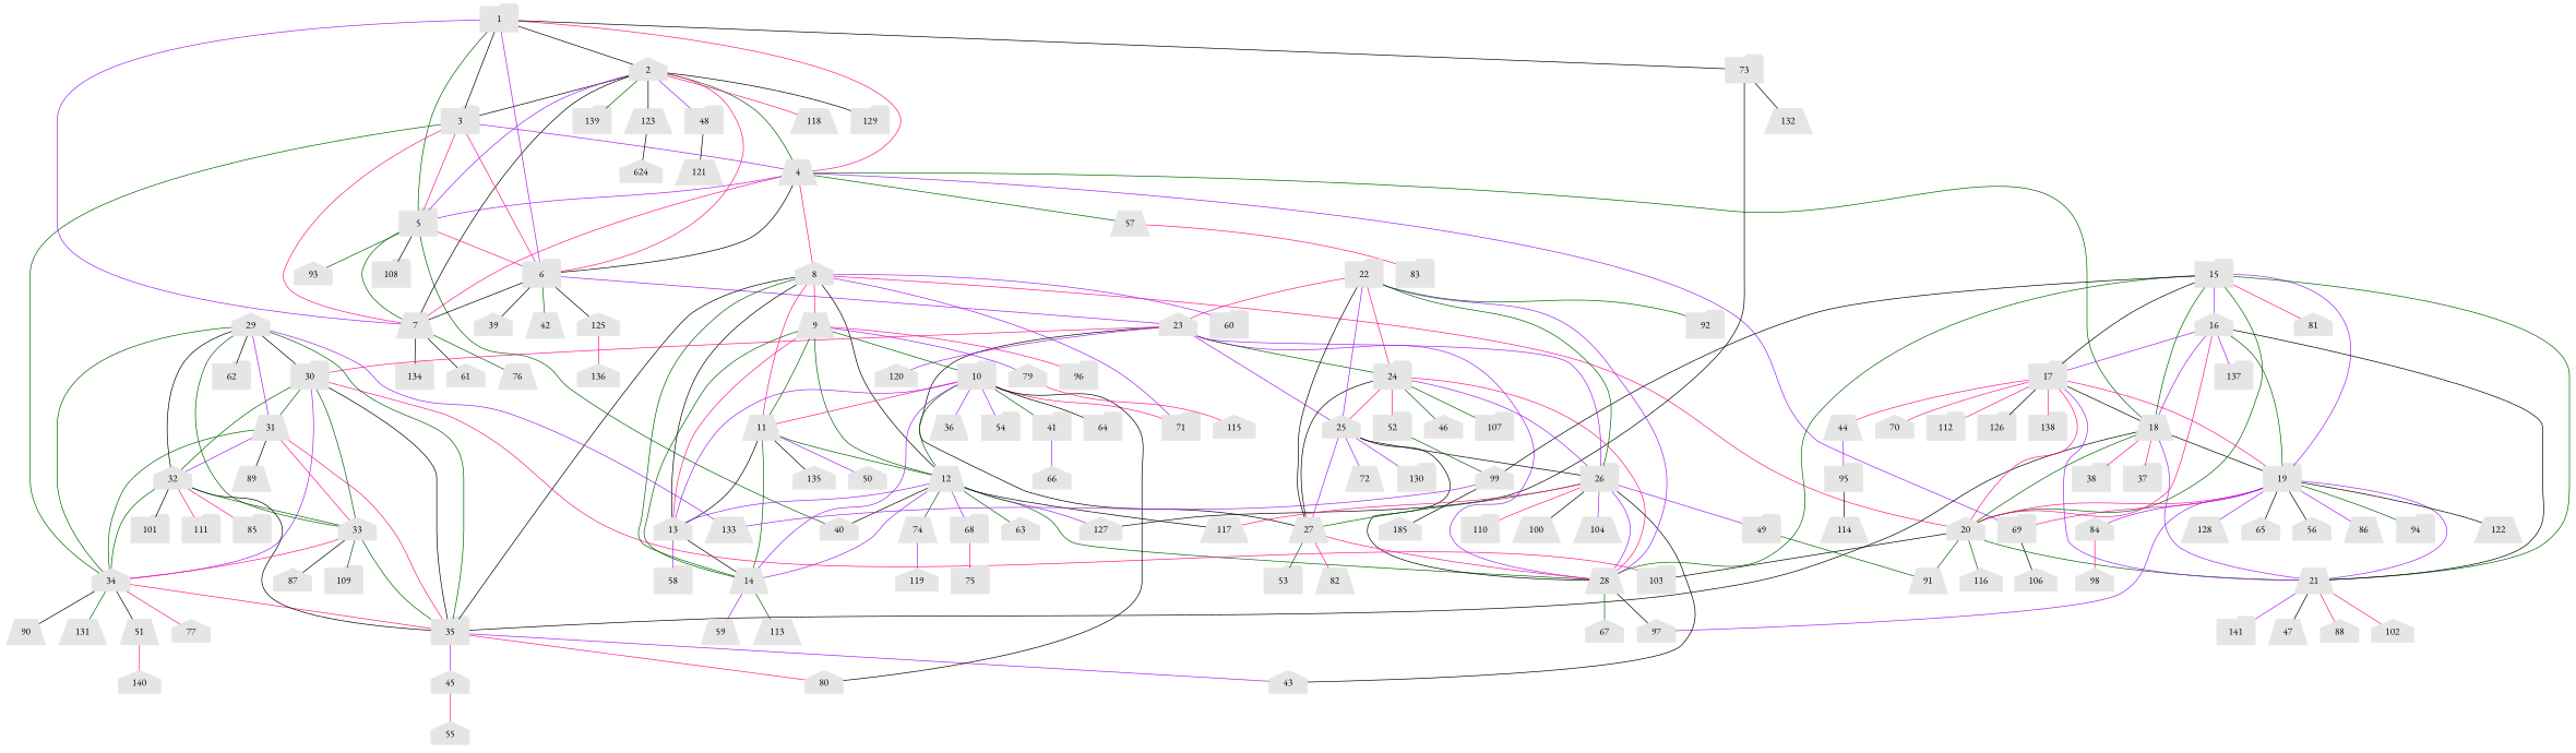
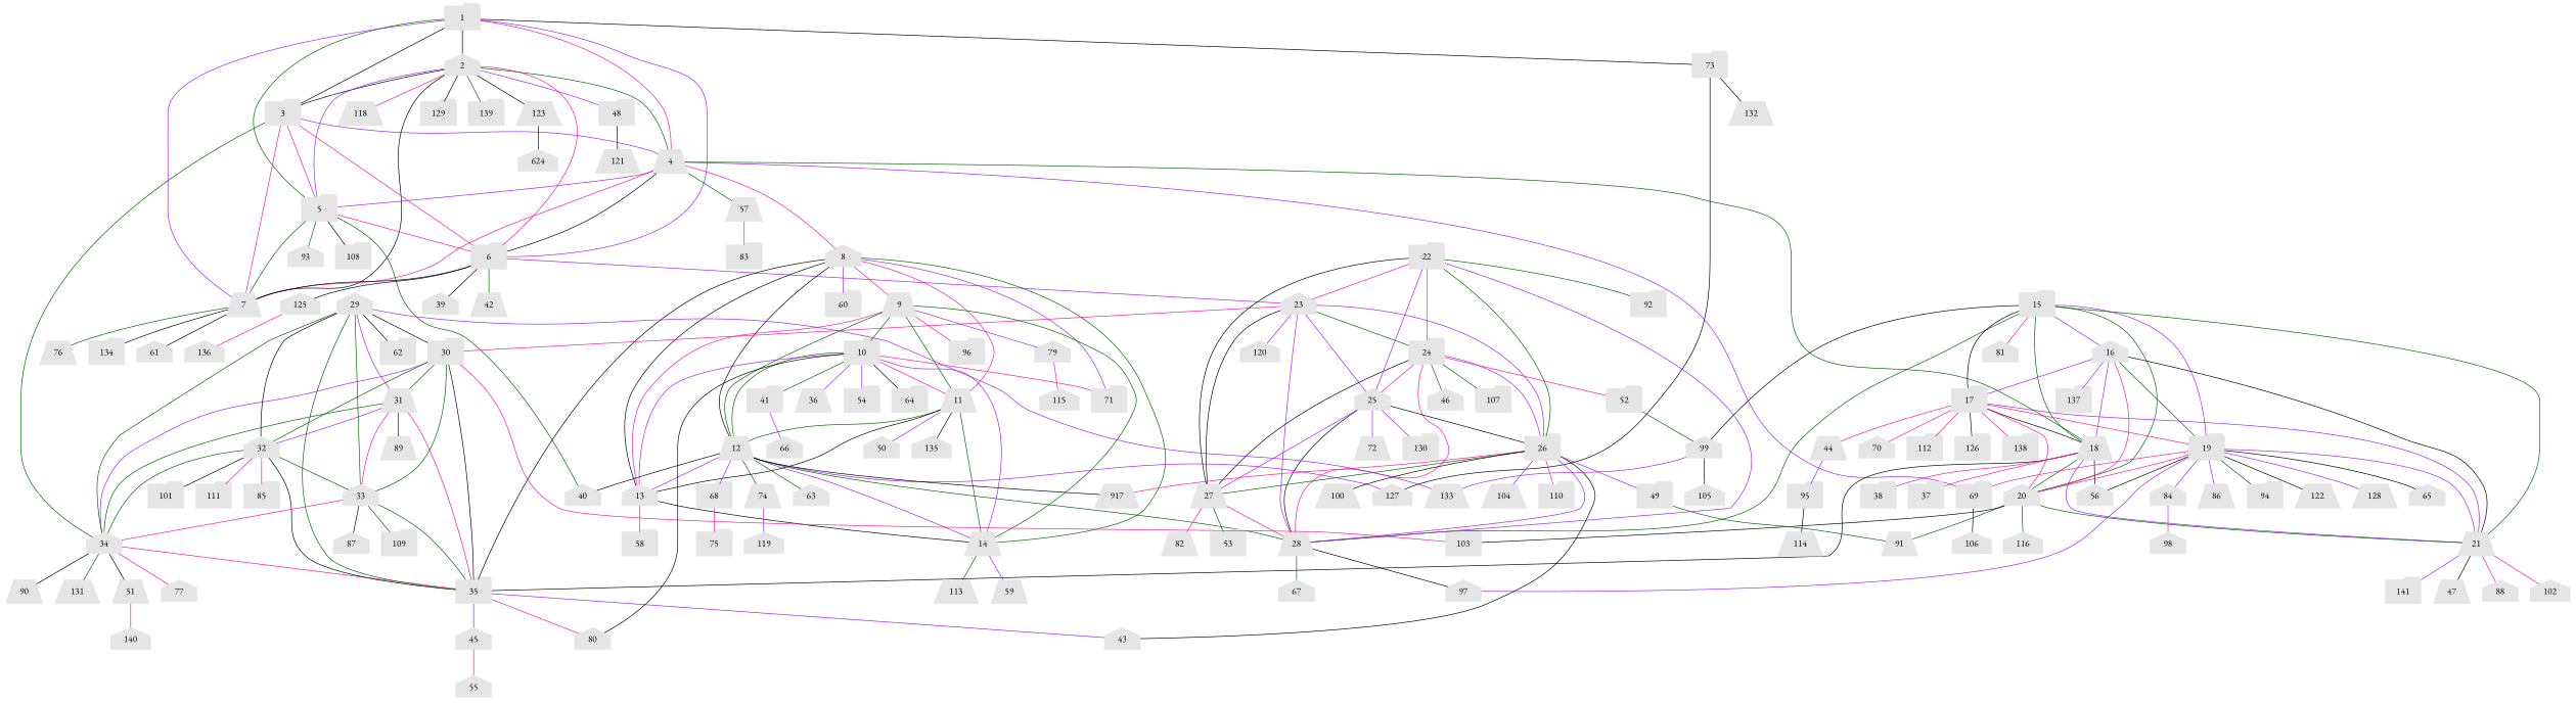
  graph {
    fontname="EB Garamond"
    node [color=gray90 fontname="EB Garamond" shape=folder style=filled]
    edge [color=black fontname="EB Garamond"]
    2 [shape=house]
    1
    3
    4 [shape=trapezium]
    5
    6
    7 [shape=trapezium]
    73
    48
    118 [shape=trapezium]
    123 [shape=trapezium]
    129
    139
    34 [shape=house]
    8 [shape=house]
    18 [shape=trapezium]
    57 [shape=trapezium]
    69
    40 [shape=house]
    93 [shape=house]
    108
    23 [shape=house]
    39 [shape=house]
    42 [shape=trapezium]
    125 [shape=house]
    61 [shape=house]
    76 [shape=trapezium]
    134
    127 [shape=house]
    132 [shape=trapezium]
    121 [shape=trapezium]
    n32 [label=624 shape=house]
    35
    51 [shape=trapezium]
    77 [shape=house]
    90 [shape=trapezium]
    131 [shape=trapezium]
    9 [shape=trapezium]
    11 [shape=trapezium]
    12 [shape=trapezium]
    13 [shape=house]
    14 [shape=trapezium]
    20 [shape=house]
    60
    71
    19
    21 [shape=trapezium]
    37
    38
    83
    106 [shape=house]
    28 [shape=trapezium]
    24
    25 [shape=house]
    26
    27 [shape=trapezium]
    30
    120 [shape=house]
    136 [shape=house]
    10
    79 [shape=house]
    96
    36 [shape=trapezium]
    41
    54
    64
    80 [shape=house]
    50 [shape=house]
    135 [shape=house]
    63 [shape=house]
    68
    74 [shape=trapezium]
-   117 [shape=trapezium]
+   117 [shape=trapezium label=917]
    58
    59 [shape=trapezium]
    113 [shape=trapezium]
    91 [shape=trapezium]
    103
    116 [shape=house]
    43 [shape=house]
    45 [shape=house]
    115 [shape=house]
    66 [shape=house]
    97 [shape=house]
    67 [shape=house]
    75
    119 [shape=house]
    15
    16 [shape=house]
    17
    81 [shape=house]
    99 [shape=house]
    137
    44 [shape=trapezium]
    70 [shape=house]
    112
    126
    138
    56 [shape=house]
    65 [shape=house]
    84 [shape=house]
    86 [shape=trapezium]
    94
    122 [shape=trapezium]
    128 [shape=trapezium]
    47 [shape=trapezium]
    88 [shape=house]
    102 [shape=house]
    141
    133 [shape=trapezium]
-   105 [shape=house label=185]
+   105 [shape=house]
    95
    98 [shape=house]
    22
    92
    46 [shape=house]
    52
    107
    72 [shape=trapezium]
    130
    49
    100 [shape=trapezium]
    104 [shape=trapezium]
    110
    53
    82 [shape=trapezium]
    31 [shape=trapezium]
    32 [shape=house]
    33 [shape=house]
    29 [shape=house]
    62
    89 [shape=trapezium]
    85
    101
    111
    87 [shape=house]
    109
    140 [shape=house]
    55 [shape=house]
    114 [shape=trapezium]
    2 -- 3
    2 -- 4 [color=darkgreen]
    2 -- 5 [color=purple]
    2 -- 6 [color=deeppink]
    2 -- 7
    2 -- 48 [color=purple]
    2 -- 118 [color=deeppink]
    2 -- 123
    2 -- 129
    2 -- 139 [color=darkgreen]
    1 -- 2
    1 -- 3
    1 -- 4 [color=deeppink]
    1 -- 5 [color=darkgreen]
    1 -- 6 [color=purple]
    1 -- 7 [color=purple]
    1 -- 73
    3 -- 4 [color=purple]
    3 -- 5 [color=deeppink]
    3 -- 6 [color=deeppink]
    3 -- 7 [color=deeppink]
    3 -- 34 [color=darkgreen]
    4 -- 5 [color=purple]
    4 -- 6
    4 -- 7 [color=deeppink]
    4 -- 8 [color=deeppink]
    4 -- 18 [color=darkgreen]
    4 -- 57 [color=darkgreen]
    4 -- 69 [color=purple]
    5 -- 6 [color=deeppink]
    5 -- 7 [color=darkgreen]
    5 -- 40 [color=darkgreen]
    5 -- 93 [color=darkgreen]
    5 -- 108
    6 -- 7
    6 -- 23 [color=purple]
    6 -- 39
    6 -- 42 [color=darkgreen]
    6 -- 125
    7 -- 61
    7 -- 76 [color=darkgreen]
    7 -- 134
    73 -- 127
    73 -- 132
    48 -- 121
    123 -- n32
    34 -- 35 [color=deeppink]
    34 -- 51
    34 -- 77 [color=deeppink]
    34 -- 90
    34 -- 131 [color=darkgreen]
    8 -- 35
    8 -- 9 [color=deeppink]
    8 -- 11 [color=deeppink]
    8 -- 12
    8 -- 13
    8 -- 14 [color=darkgreen]
-   8 -- 20 [color=deeppink]
    8 -- 60 [color=purple]
    8 -- 71 [color=purple]
    18 -- 35
    18 -- 20 [color=darkgreen]
-   18 -- 19
+   18 -- 56
    18 -- 21 [color=purple]
    18 -- 37 [color=deeppink]
    18 -- 38 [color=deeppink]
    57 -- 83 [color=deeppink]
    69 -- 106
    23 -- 28 [color=purple]
    23 -- 24 [color=darkgreen]
    23 -- 25 [color=purple]
    23 -- 26 [color=purple]
    23 -- 27
    23 -- 30 [color=deeppink]
    23 -- 120 [color=purple]
    125 -- 136 [color=deeppink]
    35 -- 80 [color=deeppink]
    35 -- 43 [color=purple]
    35 -- 45 [color=purple]
    51 -- 140 [color=deeppink]
    9 -- 11 [color=darkgreen]
    9 -- 12 [color=darkgreen]
    9 -- 13 [color=deeppink]
    9 -- 14 [color=darkgreen]
    9 -- 10 [color=darkgreen]
    9 -- 79 [color=purple]
    9 -- 96 [color=deeppink]
    11 -- 12 [color=darkgreen]
    11 -- 13
    11 -- 14 [color=darkgreen]
    11 -- 50 [color=purple]
    11 -- 135
    12 -- 40
    12 -- 127 [color=purple]
    12 -- 13 [color=purple]
    12 -- 14 [color=purple]
    12 -- 28 [color=darkgreen]
    12 -- 63 [color=darkgreen]
    12 -- 68 [color=purple]
    12 -- 74 [color=darkgreen]
    12 -- 117
    13 -- 14
    13 -- 58 [color=purple]
    14 -- 59 [color=purple]
    14 -- 113 [color=darkgreen]
    20 -- 21 [color=darkgreen]
    20 -- 91 [color=darkgreen]
    20 -- 103
    20 -- 116 [color=darkgreen]
    19 -- 69 [color=deeppink]
    19 -- 20 [color=deeppink]
    19 -- 21 [color=purple]
    19 -- 97 [color=purple]
    19 -- 56
    19 -- 65
    19 -- 84 [color=purple]
    19 -- 86 [color=purple]
    19 -- 94 [color=darkgreen]
    19 -- 122
    19 -- 128 [color=purple]
    21 -- 47
    21 -- 88 [color=deeppink]
    21 -- 102 [color=deeppink]
    21 -- 141 [color=purple]
    28 -- 97
    28 -- 67 [color=darkgreen]
    24 -- 28 [color=deeppink]
    24 -- 25 [color=deeppink]
    24 -- 26 [color=purple]
    24 -- 27
    24 -- 46 [color=darkgreen]
    24 -- 52 [color=deeppink]
    24 -- 107 [color=darkgreen]
    25 -- 28
    25 -- 26
    25 -- 27 [color=purple]
    25 -- 72 [color=purple]
    25 -- 130 [color=purple]
    26 -- 28 [color=purple]
    26 -- 27 [color=darkgreen]
    26 -- 117 [color=deeppink]
    26 -- 43
    26 -- 49 [color=purple]
    26 -- 100
    26 -- 104 [color=purple]
    26 -- 110 [color=deeppink]
    27 -- 28 [color=deeppink]
    27 -- 53 [color=darkgreen]
    27 -- 82 [color=deeppink]
    30 -- 34 [color=purple]
    30 -- 35
    30 -- 103 [color=deeppink]
    30 -- 31 [color=darkgreen]
    30 -- 32 [color=darkgreen]
    30 -- 33 [color=darkgreen]
    10 -- 11 [color=deeppink]
    10 -- 12 [color=darkgreen]
    10 -- 13 [color=purple]
    10 -- 14 [color=purple]
    10 -- 71 [color=deeppink]
    10 -- 36 [color=purple]
    10 -- 41 [color=darkgreen]
    10 -- 54 [color=purple]
    10 -- 64
    10 -- 80
    79 -- 115 [color=deeppink]
    41 -- 66 [color=purple]
    68 -- 75 [color=deeppink]
    74 -- 119 [color=purple]
    45 -- 55 [color=deeppink]
    15 -- 18 [color=darkgreen]
    15 -- 20 [color=darkgreen]
    15 -- 19 [color=purple]
    15 -- 21 [color=darkgreen]
    15 -- 28 [color=darkgreen]
    15 -- 16 [color=purple]
    15 -- 17
    15 -- 81 [color=deeppink]
    15 -- 99
    16 -- 18 [color=purple]
    16 -- 20 [color=deeppink]
    16 -- 19 [color=darkgreen]
    16 -- 21
    16 -- 17 [color=purple]
    16 -- 137 [color=purple]
    17 -- 18
    17 -- 20 [color=deeppink]
    17 -- 19 [color=deeppink]
    17 -- 21 [color=purple]
    17 -- 44 [color=deeppink]
    17 -- 70 [color=deeppink]
    17 -- 112 [color=deeppink]
    17 -- 126
    17 -- 138 [color=deeppink]
    99 -- 133 [color=purple]
    99 -- 105
    44 -- 95 [color=purple]
    84 -- 98 [color=deeppink]
    95 -- 114
    22 -- 23 [color=deeppink]
    22 -- 28 [color=purple]
    22 -- 24 [color=deeppink]
    22 -- 25 [color=purple]
    22 -- 26 [color=darkgreen]
    22 -- 27
    22 -- 92 [color=darkgreen]
    52 -- 99 [color=darkgreen]
    49 -- 91 [color=darkgreen]
    31 -- 34 [color=darkgreen]
    31 -- 35 [color=deeppink]
    31 -- 32 [color=purple]
    31 -- 33 [color=deeppink]
    31 -- 89
    32 -- 34 [color=darkgreen]
    32 -- 35
    32 -- 33 [color=darkgreen]
    32 -- 85 [color=deeppink]
    32 -- 101
    32 -- 111 [color=deeppink]
    33 -- 34 [color=deeppink]
    33 -- 35 [color=darkgreen]
    33 -- 87
    33 -- 109 [color=darkgreen]
    29 -- 34 [color=darkgreen]
    29 -- 35 [color=darkgreen]
    29 -- 30
    29 -- 133 [color=purple]
    29 -- 31 [color=purple]
    29 -- 32
    29 -- 33 [color=darkgreen]
    29 -- 62
  }
